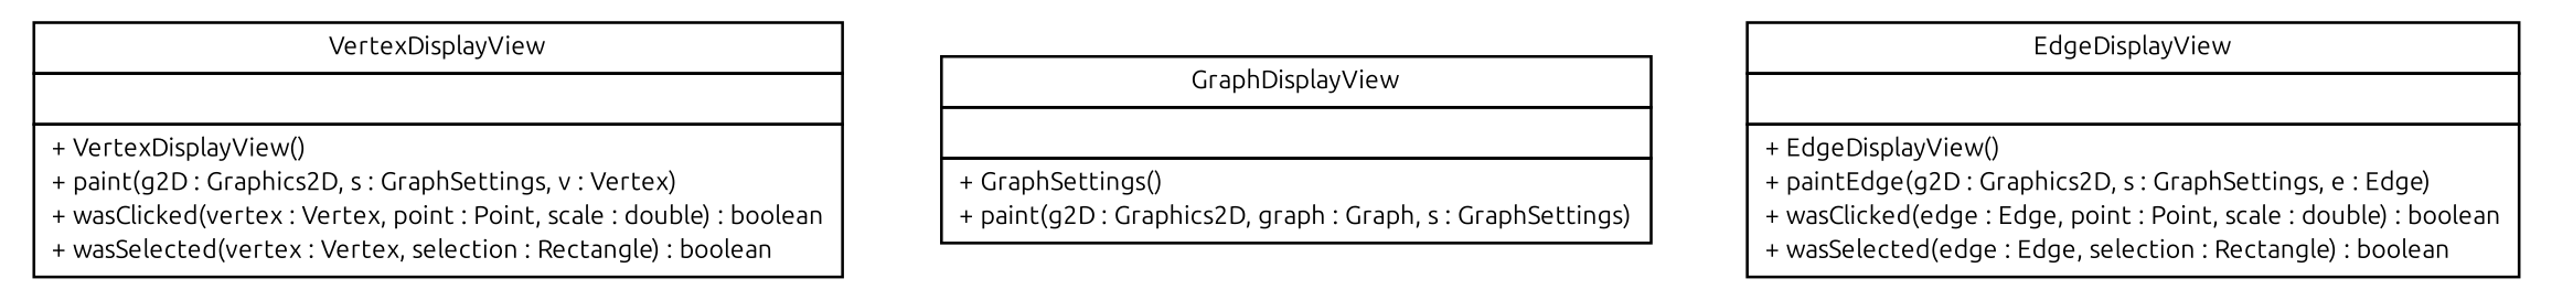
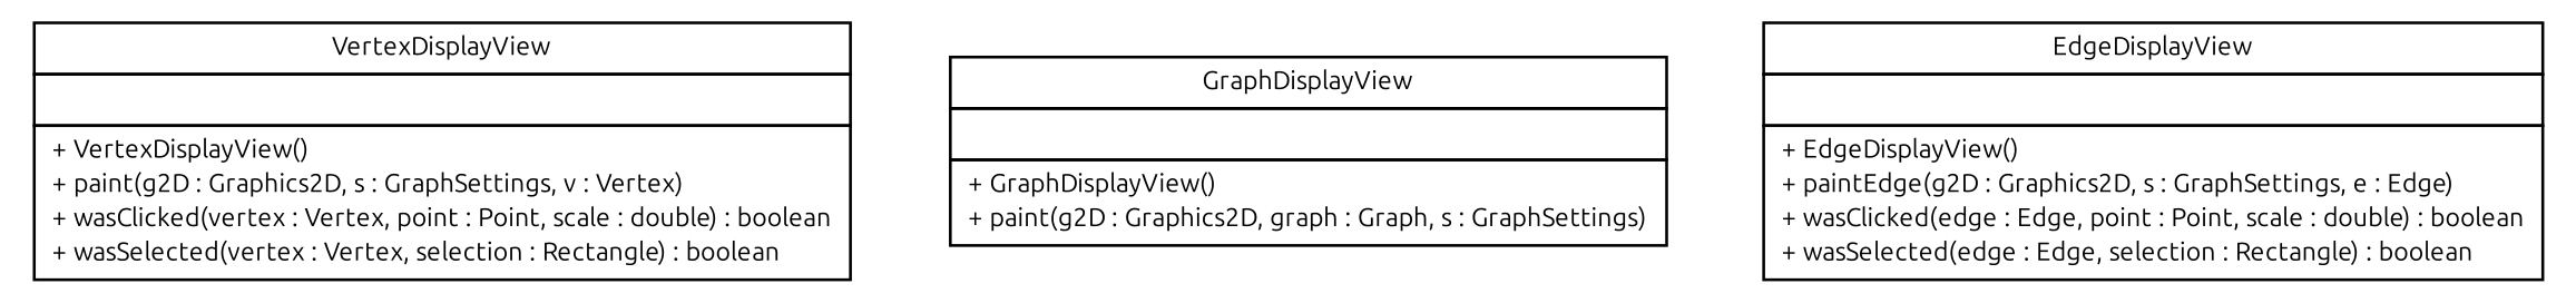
  digraph {
    nodesep=0.25
    ranksep=0.5
    fontname=Ubuntu
    node [fontcolor=black fontname=Ubuntu fontsize=9.0 shape=plaintext]
    n1 [label=<<table title="pfc.views.display.VertexDisplayView" border="0" cellborder="1" cellspacing="0" cellpadding="2" port="p" href="./VertexDisplayView.html"> 		<tr><td><table border="0" cellspacing="0" cellpadding="1"> <tr><td align="center" balign="center"> VertexDisplayView </td></tr> 		</table></td></tr> 		<tr><td><table border="0" cellspacing="0" cellpadding="1"> <tr><td align="left" balign="left">  </td></tr> 		</table></td></tr> 		<tr><td><table border="0" cellspacing="0" cellpadding="1"> <tr><td align="left" balign="left"> + VertexDisplayView() </td></tr> <tr><td align="left" balign="left"> + paint(g2D : Graphics2D, s : GraphSettings, v : Vertex) </td></tr> <tr><td align="left" balign="left"> + wasClicked(vertex : Vertex, point : Point, scale : double) : boolean </td></tr> <tr><td align="left" balign="left"> + wasSelected(vertex : Vertex, selection : Rectangle) : boolean </td></tr> 		</table></td></tr> 		</table>>]
-   n2 [label=<<table title="pfc.views.display.GraphDisplayView" border="0" cellborder="1" cellspacing="0" cellpadding="2" port="p" href="./GraphDisplayView.html"> 		<tr><td><table border="0" cellspacing="0" cellpadding="1"> <tr><td align="center" balign="center"> GraphDisplayView </td></tr> 		</table></td></tr> 		<tr><td><table border="0" cellspacing="0" cellpadding="1"> <tr><td align="left" balign="left">  </td></tr> 		</table></td></tr> 		<tr><td><table border="0" cellspacing="0" cellpadding="1"> <tr><td align="left" balign="left"> + GraphSettings() </td></tr> <tr><td align="left" balign="left"> + paint(g2D : Graphics2D, graph : Graph, s : GraphSettings) </td></tr> 		</table></td></tr> 		</table>>]
+   n2 [label=<<table title="pfc.views.display.GraphDisplayView" border="0" cellborder="1" cellspacing="0" cellpadding="2" port="p" href="./GraphDisplayView.html"> 		<tr><td><table border="0" cellspacing="0" cellpadding="1"> <tr><td align="center" balign="center"> GraphDisplayView </td></tr> 		</table></td></tr> 		<tr><td><table border="0" cellspacing="0" cellpadding="1"> <tr><td align="left" balign="left">  </td></tr> 		</table></td></tr> 		<tr><td><table border="0" cellspacing="0" cellpadding="1"> <tr><td align="left" balign="left"> + GraphDisplayView() </td></tr> <tr><td align="left" balign="left"> + paint(g2D : Graphics2D, graph : Graph, s : GraphSettings) </td></tr> 		</table></td></tr> 		</table>>]
    n3 [label=<<table title="pfc.views.display.EdgeDisplayView" border="0" cellborder="1" cellspacing="0" cellpadding="2" port="p" href="./EdgeDisplayView.html"> 		<tr><td><table border="0" cellspacing="0" cellpadding="1"> <tr><td align="center" balign="center"> EdgeDisplayView </td></tr> 		</table></td></tr> 		<tr><td><table border="0" cellspacing="0" cellpadding="1"> <tr><td align="left" balign="left">  </td></tr> 		</table></td></tr> 		<tr><td><table border="0" cellspacing="0" cellpadding="1"> <tr><td align="left" balign="left"> + EdgeDisplayView() </td></tr> <tr><td align="left" balign="left"> + paintEdge(g2D : Graphics2D, s : GraphSettings, e : Edge) </td></tr> <tr><td align="left" balign="left"> + wasClicked(edge : Edge, point : Point, scale : double) : boolean </td></tr> <tr><td align="left" balign="left"> + wasSelected(edge : Edge, selection : Rectangle) : boolean </td></tr> 		</table></td></tr> 		</table>>]
  }
